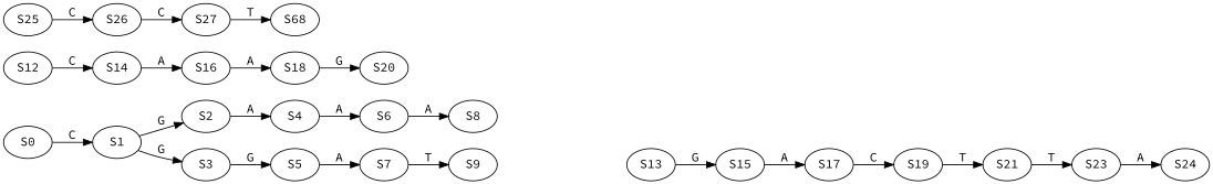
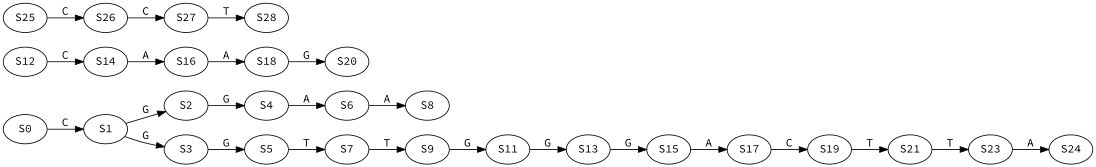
  strict digraph {
    fontname="Source Code Pro"
    rankdir=LR
    node [fontname="Source Code Pro"]
    edge [fontname="Source Code Pro"]
    S0
    S1
    S2
    S3
    S4
    S5
    S6
    S7
    S8
    S9
+   S11
    S13
    S12
    S14
    S15
    S16
    S17
    S18
    S19
    S20
    S21
    S23
    S24
    S25
    S26
    S27
-   S28 [label=S68]
+   S28
    S0 -> S1 [label=C]
    S1 -> S2 [label=G]
    S1 -> S3 [label=G]
-   S2 -> S4 [label=A]
+   S2 -> S4 [label=G]
    S3 -> S5 [label=G]
    S4 -> S6 [label=A]
-   S5 -> S7 [label=A]
+   S5 -> S7 [label=T]
    S6 -> S8 [label=A]
    S7 -> S9 [label=T]
+   S9 -> S11 [label=G]
+   S11 -> S13 [label=G]
    S13 -> S15 [label=G]
    S12 -> S14 [label=C]
    S14 -> S16 [label=A]
    S15 -> S17 [label=A]
    S16 -> S18 [label=A]
    S17 -> S19 [label=C]
    S18 -> S20 [label=G]
    S19 -> S21 [label=T]
    S21 -> S23 [label=T]
    S23 -> S24 [label=A]
    S25 -> S26 [label=C]
    S26 -> S27 [label=C]
    S27 -> S28 [label=T]
  }
